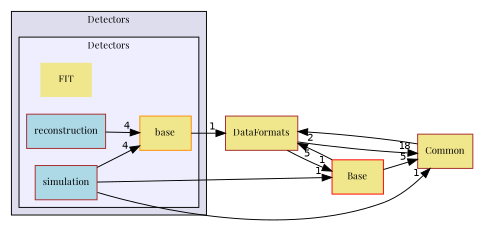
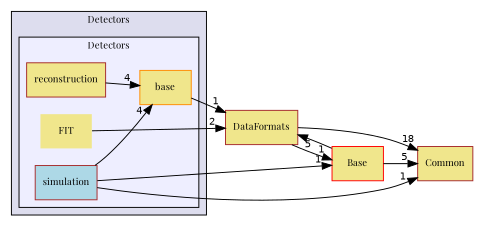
  digraph {
    compound=true
    fontname="Playfair Display"
    rankdir=LR
    node [color=brown fillcolor=khaki fontname="Playfair Display" fontsize=10 shape=box style=filled]
    edge [fontname="Playfair Display" headlabel=1 labeldistance=1.5 labelfontname=Helvetica labelfontsize=10]
    n1 [color=darkorange label=FIT shape=plaintext]
    n2 [color=darkorange label=base]
-   n3 [fillcolor=lightblue label=reconstruction]
+   n3 [label=reconstruction]
    n4 [fillcolor=lightblue label=simulation]
    n5 [label=DataFormats]
    n6 [label=Common]
    n7 [color=red label=Base]
    subgraph cluster_1 {
      bgcolor="#ddddee"
      fontsize=10
      label=Detectors
      pencolor=black
      subgraph cluster_2 {
        bgcolor="#eeeeff"
        fontsize=10
        label=Detectors
        pencolor=black
        n1
        n2
        n3
        n4
      }
    }
    n2 -> n5
    n3 -> n2 [headlabel=4]
    n4 -> n2 [headlabel=4]
    n4 -> n6
    n4 -> n7
    n5 -> n6 [headlabel=18]
    n5 -> n7
-   n6 -> n5 [headlabel=2]
+   n1 -> n5 [headlabel=2]
    n7 -> n5 [headlabel=5]
    n7 -> n6 [headlabel=5]
  }
